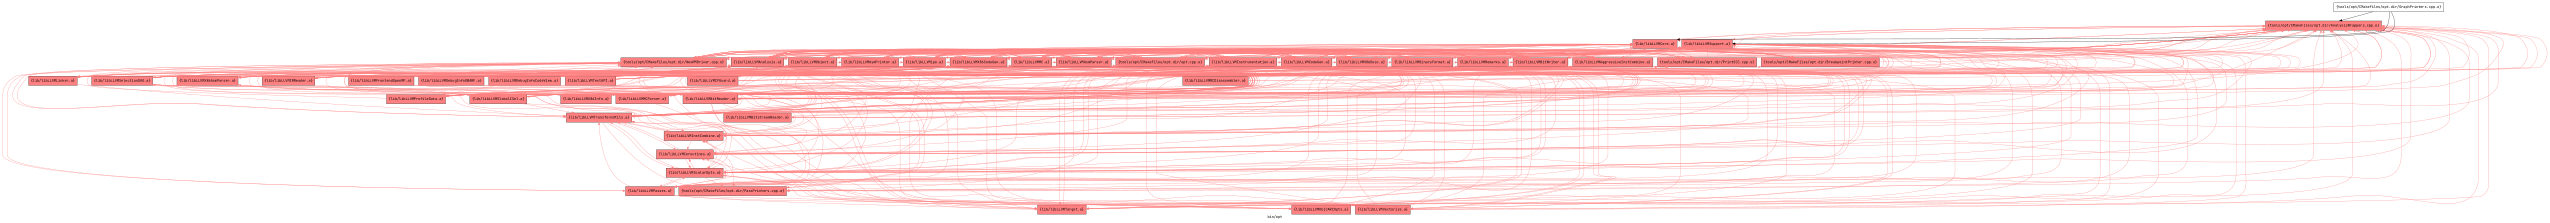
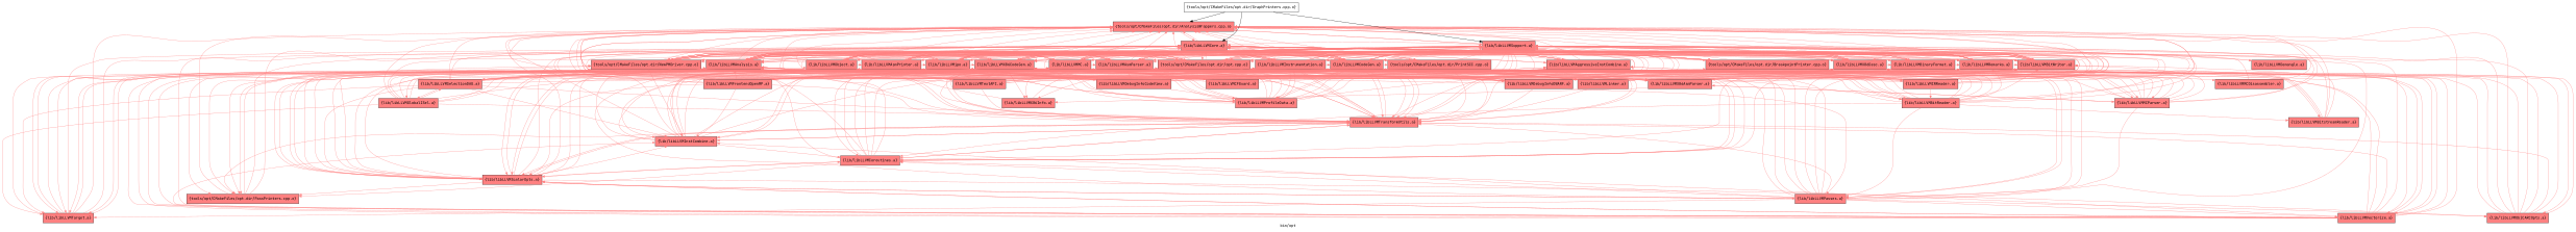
  digraph {
    fontname="JetBrains Mono"
    label="bin/opt"
    rankdir=TB
    node [fillcolor="1.000000 0.5 1" fontname="JetBrains Mono" group=1 shape=box style=filled]
    edge [color="1.000000 0.5 1" fontname="JetBrains Mono"]
    n1 [label="{tools/opt/CMakeFiles/opt.dir/AnalysisWrappers.cpp.o}"]
    n2 [label="{lib/libLLVMCore.a}"]
    n3 [label="{lib/libLLVMSupport.a}"]
    n4 [label="{tools/opt/CMakeFiles/opt.dir/NewPMDriver.cpp.o}"]
    n5 [label="{lib/libLLVMX86CodeGen.a}"]
    n6 [label="{lib/libLLVMAnalysis.a}"]
    n7 [label="{lib/libLLVMBitWriter.a}"]
    n8 [label="{lib/libLLVMCodeGen.a}"]
    n9 [label="{lib/libLLVMBinaryFormat.a}"]
    n10 [label="{lib/libLLVMX86Desc.a}"]
    n11 [label="{lib/libLLVMAggressiveInstCombine.a}"]
    n12 [label="{lib/libLLVMAsmParser.a}"]
    n13 [label="{tools/opt/CMakeFiles/opt.dir/PrintSCC.cpp.o}"]
    n14 [label="{tools/opt/CMakeFiles/opt.dir/opt.cpp.o}"]
    n15 [label="{lib/libLLVMRemarks.a}"]
    n16 [label="{lib/libLLVMMC.a}"]
    n17 [label="{lib/libLLVMInstrumentation.a}"]
    n18 [label="{lib/libLLVMipo.a}"]
    n19 [label="{tools/opt/CMakeFiles/opt.dir/BreakpointPrinter.cpp.o}"]
    n20 [label="{lib/libLLVMAsmPrinter.a}"]
+   n21 [label="{lib/libLLVMDemangle.a}"]
    n22 [label="{lib/libLLVMObject.a}"]
    n23 [label="{lib/libLLVMPasses.a}"]
    n24 [label="{lib/libLLVMTransformUtils.a}"]
    n25 [label="{lib/libLLVMLinker.a}"]
    n26 [label="{lib/libLLVMX86Info.a}"]
    n27 [label="{lib/libLLVMTarget.a}"]
    n28 [label="{lib/libLLVMProfileData.a}"]
    n29 [label="{lib/libLLVMSelectionDAG.a}"]
    n30 [label="{lib/libLLVMGlobalISel.a}"]
    n31 [label="{lib/libLLVMCFGuard.a}"]
    n32 [label="{tools/opt/CMakeFiles/opt.dir/PassPrinters.cpp.o}"]
    n33 [label="{lib/libLLVMScalarOpts.a}"]
    n34 [label="{lib/libLLVMX86AsmParser.a}"]
    n35 [label="{lib/libLLVMMCDisassembler.a}"]
    n36 [label="{lib/libLLVMMCParser.a}"]
    n37 [label="{lib/libLLVMCoroutines.a}"]
    n38 [label="{lib/libLLVMIRReader.a}"]
    n39 [label="{lib/libLLVMInstCombine.a}"]
    n40 [label="{lib/libLLVMObjCARCOpts.a}"]
    n41 [label="{lib/libLLVMVectorize.a}"]
    n42 [label="{lib/libLLVMBitstreamReader.a}"]
    n43 [label="{lib/libLLVMBitReader.a}"]
    n44 [label="{lib/libLLVMFrontendOpenMP.a}"]
    n45 [label="{lib/libLLVMDebugInfoDWARF.a}"]
    n46 [label="{lib/libLLVMDebugInfoCodeView.a}"]
    n47 [label="{lib/libLLVMTextAPI.a}"]
    n48 [group=0 label="{tools/opt/CMakeFiles/opt.dir/GraphPrinters.cpp.o}" fillcolor="" style=""]
    subgraph sub_1 {
      rank=same
      n1
    }
    subgraph sub_2 {
      rank=same
      n2
      n3
    }
    subgraph sub_3 {
      rank=same
      n4
      n5
      n6
      n7
      n8
      n9
      n10
      n11
      n12
      n13
      n14
      n15
      n16
      n17
      n18
      n19
      n20
+     n21
      n22
    }
    n1 -> n2
    n1 -> n3
    n2 -> n1
    n2 -> n3
    n2 -> n4
    n2 -> n5
    n2 -> n6
    n2 -> n7
    n2 -> n8
    n2 -> n9
    n2 -> n10
    n2 -> n11
    n2 -> n12
    n2 -> n13
    n2 -> n14
    n2 -> n15
    n3 -> n1
    n3 -> n2
    n3 -> n4
    n3 -> n5
    n3 -> n6
    n3 -> n7
    n3 -> n8
    n3 -> n10
    n3 -> n12
    n3 -> n14
    n3 -> n15
    n3 -> n16
    n3 -> n17
    n3 -> n18
    n3 -> n19
    n3 -> n20
+   n3 -> n21
    n3 -> n22
    n4 -> n1
    n4 -> n3
    n4 -> n6
    n4 -> n7
    n4 -> n14
    n4 -> n17
    n4 -> n18
    n4 -> n23
    n4 -> n24
    n4 -> n25
    n5 -> n1
    n5 -> n2
    n5 -> n3
    n5 -> n4
    n5 -> n6
    n5 -> n8
    n5 -> n10
    n5 -> n13
    n5 -> n14
    n5 -> n16
    n5 -> n20
    n5 -> n24
    n5 -> n26
    n5 -> n27
    n5 -> n28
    n5 -> n29
    n5 -> n30
    n5 -> n31
    n6 -> n1
    n6 -> n2
    n6 -> n3
    n6 -> n4
    n6 -> n5
    n6 -> n8
    n6 -> n9
    n6 -> n11
    n6 -> n12
    n6 -> n13
    n6 -> n14
    n6 -> n19
    n6 -> n22
    n6 -> n28
    n6 -> n32
    n6 -> n33
    n7 -> n1
    n7 -> n2
    n7 -> n3
    n7 -> n4
    n7 -> n5
    n7 -> n6
    n7 -> n12
    n7 -> n14
    n7 -> n16
    n7 -> n22
    n8 -> n1
    n8 -> n2
    n8 -> n3
    n8 -> n4
    n8 -> n5
    n8 -> n6
    n8 -> n7
    n8 -> n10
    n8 -> n11
    n8 -> n12
    n8 -> n13
    n8 -> n14
    n8 -> n16
    n8 -> n19
    n8 -> n20
    n8 -> n24
    n8 -> n27
    n8 -> n28
    n8 -> n32
    n8 -> n33
    n9 -> n1
    n9 -> n2
    n9 -> n3
    n9 -> n12
    n9 -> n15
    n10 -> n1
    n10 -> n3
    n10 -> n4
    n10 -> n5
    n10 -> n9
    n10 -> n14
    n10 -> n16
    n10 -> n26
    n10 -> n34
    n10 -> n35
    n11 -> n1
    n11 -> n2
    n11 -> n3
    n11 -> n5
    n11 -> n6
    n11 -> n24
    n12 -> n1
    n12 -> n2
    n12 -> n3
    n12 -> n4
    n12 -> n5
    n12 -> n6
    n12 -> n9
    n12 -> n14
    n12 -> n36
    n13 -> n1
    n13 -> n2
    n13 -> n3
    n13 -> n6
    n14 -> n1
    n14 -> n2
    n14 -> n3
    n14 -> n4
    n14 -> n5
    n14 -> n6
    n14 -> n7
    n14 -> n8
    n14 -> n10
    n14 -> n11
    n14 -> n12
    n14 -> n17
    n14 -> n18
    n14 -> n19
    n14 -> n24
    n14 -> n26
    n14 -> n27
    n14 -> n32
    n14 -> n33
    n14 -> n34
    n14 -> n37
    n14 -> n38
    n14 -> n39
    n14 -> n40
    n14 -> n41
    n15 -> n1
    n15 -> n3
    n15 -> n4
    n15 -> n6
    n15 -> n7
    n15 -> n8
    n15 -> n10
    n15 -> n12
    n15 -> n14
    n15 -> n18
    n15 -> n42
    n16 -> n1
    n16 -> n2
    n16 -> n3
    n16 -> n4
    n16 -> n5
    n16 -> n6
    n16 -> n7
    n16 -> n8
    n16 -> n9
    n16 -> n10
    n16 -> n12
    n16 -> n34
    n17 -> n1
    n17 -> n2
    n17 -> n3
    n17 -> n4
    n17 -> n5
    n17 -> n6
    n17 -> n8
    n17 -> n11
    n17 -> n12
    n17 -> n13
    n17 -> n14
    n17 -> n16
    n17 -> n18
    n17 -> n19
    n17 -> n24
    n17 -> n28
    n17 -> n37
    n17 -> n39
    n18 -> n1
    n18 -> n2
    n18 -> n3
    n18 -> n4
    n18 -> n5
    n18 -> n6
    n18 -> n7
    n18 -> n8
    n18 -> n11
    n18 -> n12
    n18 -> n13
    n18 -> n14
    n18 -> n17
    n18 -> n19
    n18 -> n22
    n18 -> n24
    n18 -> n25
    n18 -> n28
    n18 -> n32
    n18 -> n33
    n18 -> n37
    n18 -> n38
    n18 -> n39
    n18 -> n41
    n18 -> n43
    n18 -> n44
    n19 -> n1
    n19 -> n2
    n19 -> n3
    n20 -> n1
    n20 -> n2
    n20 -> n3
    n20 -> n4
    n20 -> n5
    n20 -> n6
    n20 -> n7
    n20 -> n8
    n20 -> n9
    n20 -> n10
    n20 -> n12
    n20 -> n15
    n20 -> n16
    n20 -> n18
    n20 -> n24
    n20 -> n27
    n20 -> n34
    n20 -> n36
    n20 -> n45
    n20 -> n46
+   n21 -> n3
    n22 -> n1
    n22 -> n2
    n22 -> n3
    n22 -> n4
    n22 -> n5
    n22 -> n6
    n22 -> n7
    n22 -> n8
    n22 -> n9
    n22 -> n10
    n22 -> n12
    n22 -> n14
    n22 -> n15
    n22 -> n16
    n22 -> n17
    n22 -> n18
    n22 -> n19
    n22 -> n20
    n22 -> n24
    n22 -> n34
    n22 -> n36
    n22 -> n43
    n22 -> n45
    n22 -> n47
    n23 -> n1
    n23 -> n2
    n23 -> n3
    n23 -> n4
    n23 -> n5
    n23 -> n6
    n23 -> n8
    n23 -> n11
    n23 -> n12
    n23 -> n14
    n23 -> n17
    n23 -> n18
    n23 -> n24
    n23 -> n27
    n23 -> n33
    n23 -> n37
    n23 -> n39
    n23 -> n40
    n23 -> n41
    n24 -> n1
    n24 -> n2
    n24 -> n3
    n24 -> n4
    n24 -> n5
    n24 -> n6
    n24 -> n7
    n24 -> n8
    n24 -> n11
    n24 -> n12
    n24 -> n13
    n24 -> n14
    n24 -> n15
    n24 -> n17
    n24 -> n18
    n24 -> n32
    n24 -> n33
    n24 -> n37
    n24 -> n39
    n25 -> n1
    n25 -> n2
    n25 -> n3
    n25 -> n5
    n25 -> n6
    n25 -> n12
    n25 -> n18
    n25 -> n22
    n25 -> n24
    n26 -> n1
    n26 -> n3
    n27 -> n1
    n27 -> n2
    n27 -> n3
    n27 -> n5
    n27 -> n6
    n27 -> n8
    n27 -> n14
    n27 -> n16
    n28 -> n1
    n28 -> n2
    n28 -> n3
    n28 -> n4
    n28 -> n5
    n28 -> n6
    n28 -> n7
    n28 -> n8
    n28 -> n10
    n28 -> n12
    n28 -> n14
    n28 -> n16
    n28 -> n17
    n28 -> n18
    n28 -> n19
    n29 -> n1
    n29 -> n2
    n29 -> n3
    n29 -> n4
    n29 -> n5
    n29 -> n6
    n29 -> n7
    n29 -> n8
    n29 -> n12
    n29 -> n14
    n29 -> n16
    n29 -> n18
    n29 -> n24
    n29 -> n27
    n29 -> n30
    n29 -> n33
    n29 -> n39
    n30 -> n1
    n30 -> n2
    n30 -> n3
    n30 -> n4
    n30 -> n5
    n30 -> n6
    n30 -> n8
    n30 -> n16
    n30 -> n24
    n30 -> n27
    n30 -> n29
    n31 -> n1
    n31 -> n2
    n31 -> n3
    n31 -> n12
    n32 -> n1
    n32 -> n2
    n32 -> n3
    n32 -> n6
    n33 -> n1
    n33 -> n2
    n33 -> n3
    n33 -> n4
    n33 -> n5
    n33 -> n6
    n33 -> n7
    n33 -> n8
    n33 -> n11
    n33 -> n12
    n33 -> n13
    n33 -> n14
    n33 -> n17
    n33 -> n18
    n33 -> n23
    n33 -> n24
    n33 -> n32
    n33 -> n37
    n33 -> n39
    n33 -> n40
    n33 -> n41
    n34 -> n1
    n34 -> n3
    n34 -> n4
    n34 -> n10
    n34 -> n16
    n34 -> n26
    n34 -> n36
    n35 -> n1
    n35 -> n3
    n36 -> n1
    n36 -> n3
    n36 -> n4
    n36 -> n5
    n36 -> n6
    n36 -> n7
    n36 -> n8
    n36 -> n10
    n36 -> n14
    n36 -> n16
    n36 -> n18
    n36 -> n22
    n36 -> n23
    n36 -> n34
    n37 -> n1
    n37 -> n2
    n37 -> n3
    n37 -> n4
    n37 -> n5
    n37 -> n6
    n37 -> n8
    n37 -> n11
    n37 -> n12
    n37 -> n18
    n37 -> n24
    n37 -> n32
    n37 -> n33
    n38 -> n1
    n38 -> n2
    n38 -> n3
    n38 -> n4
    n38 -> n8
    n38 -> n12
    n38 -> n14
    n38 -> n18
    n38 -> n43
    n39 -> n1
    n39 -> n2
    n39 -> n3
    n39 -> n4
    n39 -> n5
    n39 -> n6
    n39 -> n7
    n39 -> n8
    n39 -> n11
    n39 -> n12
    n39 -> n14
    n39 -> n18
    n39 -> n24
    n39 -> n37
    n40 -> n1
    n40 -> n2
    n40 -> n3
    n40 -> n5
    n40 -> n6
    n40 -> n8
    n40 -> n11
    n40 -> n12
    n40 -> n14
    n40 -> n24
    n41 -> n1
    n41 -> n2
    n41 -> n3
    n41 -> n4
    n41 -> n5
    n41 -> n6
    n41 -> n8
    n41 -> n11
    n41 -> n12
    n41 -> n13
    n41 -> n14
    n41 -> n17
    n41 -> n18
    n41 -> n24
    n41 -> n33
    n41 -> n37
    n41 -> n39
    n42 -> n1
    n42 -> n3
    n42 -> n7
    n42 -> n10
    n42 -> n15
    n43 -> n1
    n43 -> n2
    n43 -> n3
    n43 -> n4
    n43 -> n5
    n43 -> n6
    n43 -> n7
    n43 -> n8
    n43 -> n10
    n43 -> n12
    n43 -> n14
    n43 -> n15
    n43 -> n17
    n43 -> n18
    n43 -> n22
    n43 -> n23
    n43 -> n37
    n43 -> n42
    n44 -> n1
    n44 -> n2
    n44 -> n3
    n44 -> n4
    n44 -> n5
    n44 -> n6
    n44 -> n8
    n44 -> n11
    n44 -> n17
    n44 -> n24
    n44 -> n33
    n44 -> n39
    n45 -> n1
    n45 -> n2
    n45 -> n3
    n45 -> n4
    n45 -> n5
    n45 -> n6
    n45 -> n7
    n45 -> n8
    n45 -> n9
    n45 -> n10
    n45 -> n12
    n45 -> n14
    n45 -> n15
    n45 -> n16
    n45 -> n17
    n45 -> n18
    n45 -> n20
    n45 -> n22
    n45 -> n23
    n45 -> n24
    n46 -> n1
    n46 -> n2
    n46 -> n3
    n46 -> n4
    n46 -> n5
    n46 -> n6
    n46 -> n7
    n46 -> n12
    n46 -> n15
    n46 -> n18
    n46 -> n20
    n46 -> n28
    n47 -> n1
    n47 -> n3
    n47 -> n4
    n47 -> n5
    n47 -> n7
    n47 -> n8
    n47 -> n10
    n47 -> n15
    n47 -> n17
    n47 -> n18
    n47 -> n22
    n47 -> n24
    n48 -> n1 [color=""]
    n48 -> n2 [color=""]
    n48 -> n3 [color=""]
  }
